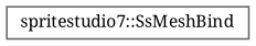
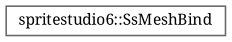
  digraph {
    rankdir=LR
    fontname="Noto Serif"
-   n1 [color=grey40 fillcolor=white fontname="Noto Serif" fontsize=10 height=0.2 label="spritestudio7::SsMeshBind" shape=box style=filled width=0.4]
+   n1 [color=grey40 fillcolor=white fontname="Noto Serif" fontsize=10 height=0.2 label="spritestudio6::SsMeshBind" shape=box style=filled width=0.4]
  }
